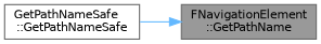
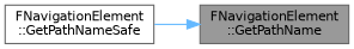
  digraph {
    rankdir=RL
    node [fontname=Helvetica fontsize=10 shape=box style=filled]
    n1 [color=gray40 fillcolor=grey60 fontcolor=black height=0.2 label="FNavigationElement\l::GetPathName" width=0.4]
-   n2 [color=grey40 fillcolor=white height=0.2 label="GetPathNameSafe\l::GetPathNameSafe" width=0.4]
+   n2 [color=grey40 fillcolor=white height=0.2 label="FNavigationElement\l::GetPathNameSafe" width=0.4]
    n1 -> n2 [color=steelblue1 dir=back fontname=Helvetica fontsize=10 labelfontname=Helvetica labelfontsize=10 style=solid]
  }
